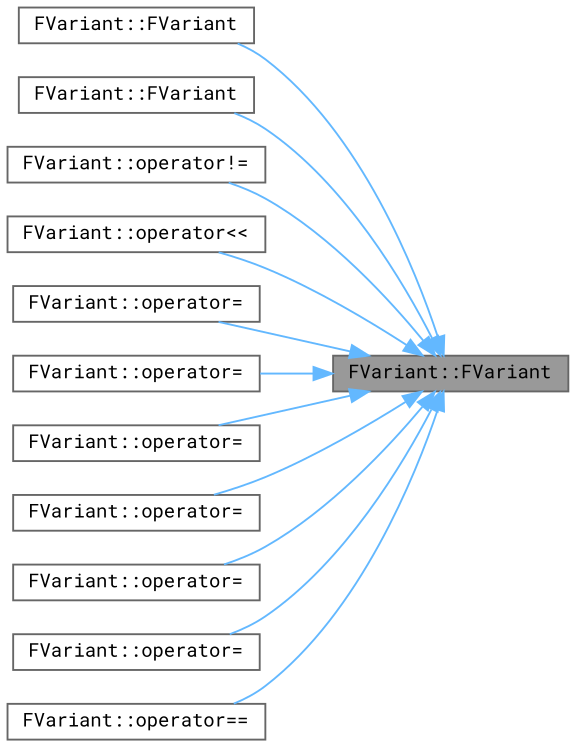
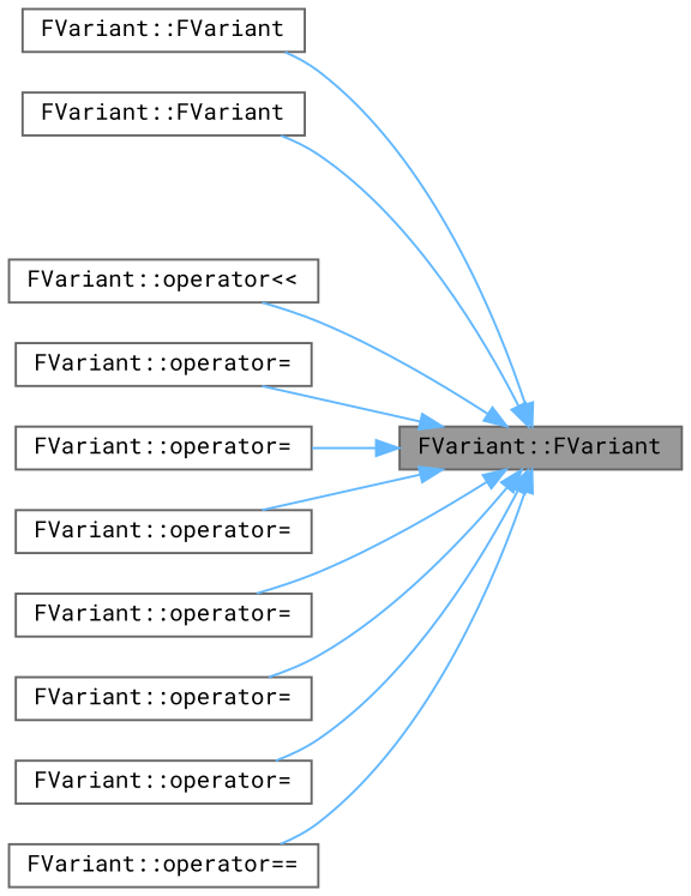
  digraph {
    rankdir=RL
    fontname="Roboto Mono"
    node [color=grey40 fillcolor=white fontname="Roboto Mono" fontsize=10 shape=box style=filled]
    edge [color=steelblue1 dir=back fontname="Roboto Mono" fontsize=10 labelfontname=Helvetica labelfontsize=10 style=solid]
    n1 [color=gray40 fillcolor=grey60 fontcolor=black height=0.2 label="FVariant::FVariant" width=0.4]
    n2 [height=0.2 label="FVariant::FVariant" width=0.4]
    n3 [height=0.2 label="FVariant::FVariant" width=0.4]
-   n4 [height=0.2 label="FVariant::operator!=" width=0.4]
    n5 [height=0.2 label="FVariant::operator\<\<" width=0.4]
    n6 [height=0.2 label="FVariant::operator=" width=0.4]
    n7 [height=0.2 label="FVariant::operator=" width=0.4]
    n8 [height=0.2 label="FVariant::operator=" width=0.4]
    n9 [height=0.2 label="FVariant::operator=" width=0.4]
    n10 [height=0.2 label="FVariant::operator=" width=0.4]
    n11 [height=0.2 label="FVariant::operator=" width=0.4]
    n12 [height=0.2 label="FVariant::operator==" width=0.4]
    n1 -> n2
    n1 -> n3
-   n1 -> n4
    n1 -> n5
    n1 -> n6
    n1 -> n7
    n1 -> n8
    n1 -> n9
    n1 -> n10
    n1 -> n11
    n1 -> n12
  }
